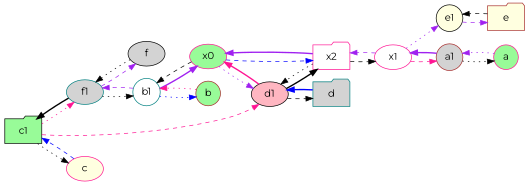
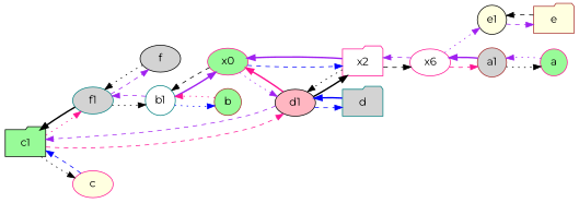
  digraph {
    fontname=Montserrat
    rankdir=LR
    node [color=deeppink fillcolor=palegreen fontname=Montserrat shape=ellipse style=filled]
    edge [color=purple fontname=Montserrat style=dashed]
    c1 [color=black shape=folder]
    f1 [color=teal fillcolor=lightgrey]
    d1 [color=black fillcolor=lightpink]
    c [fillcolor=lightyellow]
    f [color=black fillcolor=lightgrey]
    b1 [color=teal fillcolor=white shape=circle]
    x0
    b [color=brown shape=circle]
    x2 [fillcolor=white shape=folder]
    d [color=teal fillcolor=lightgrey shape=folder]
-   x1 [fillcolor=white]
+   x1 [fillcolor=white label=x6]
    e1 [color=black fillcolor=lightyellow shape=circle]
    a1 [color=brown fillcolor=lightgrey shape=circle]
    e [color=brown fillcolor=lightyellow shape=folder]
    a [shape=circle]
    c1 -> f1 [color=deeppink style=dotted]
    c1 -> d1 [color=deeppink]
    c1 -> c [color=black style=dotted]
    f1 -> c1 [color=black style=bold]
    f1 -> f
    f1 -> b1 [color=black style=dotted]
+   d1 -> c1
    d1 -> x0 [color=deeppink style=bold]
    d1 -> x2 [color=black style=bold]
-   d1 -> d [color=black]
+   d1 -> d [color=blue]
    c -> c1 [color=blue]
    f -> f1 [color=black style=dotted]
    b1 -> f1
    b1 -> x0 [style=bold]
    b1 -> b [color=blue style=dotted]
    x0 -> d1 [style=dotted]
    x0 -> b1 [color=black]
    x0 -> x2 [color=blue]
    b -> b1 [color=deeppink style=dotted]
    x2 -> d1 [color=black style=dotted]
    x2 -> x0 [style=bold]
    x2 -> x1 [color=black]
    d -> d1 [color=blue style=bold]
    x1 -> x2
    x1 -> e1 [style=dotted]
    x1 -> a1 [color=deeppink]
    e1 -> e
    a1 -> x1 [style=bold]
    a1 -> a [color=black style=dotted]
    e -> e1 [color=black]
    a -> a1 [style=dotted]
  }
